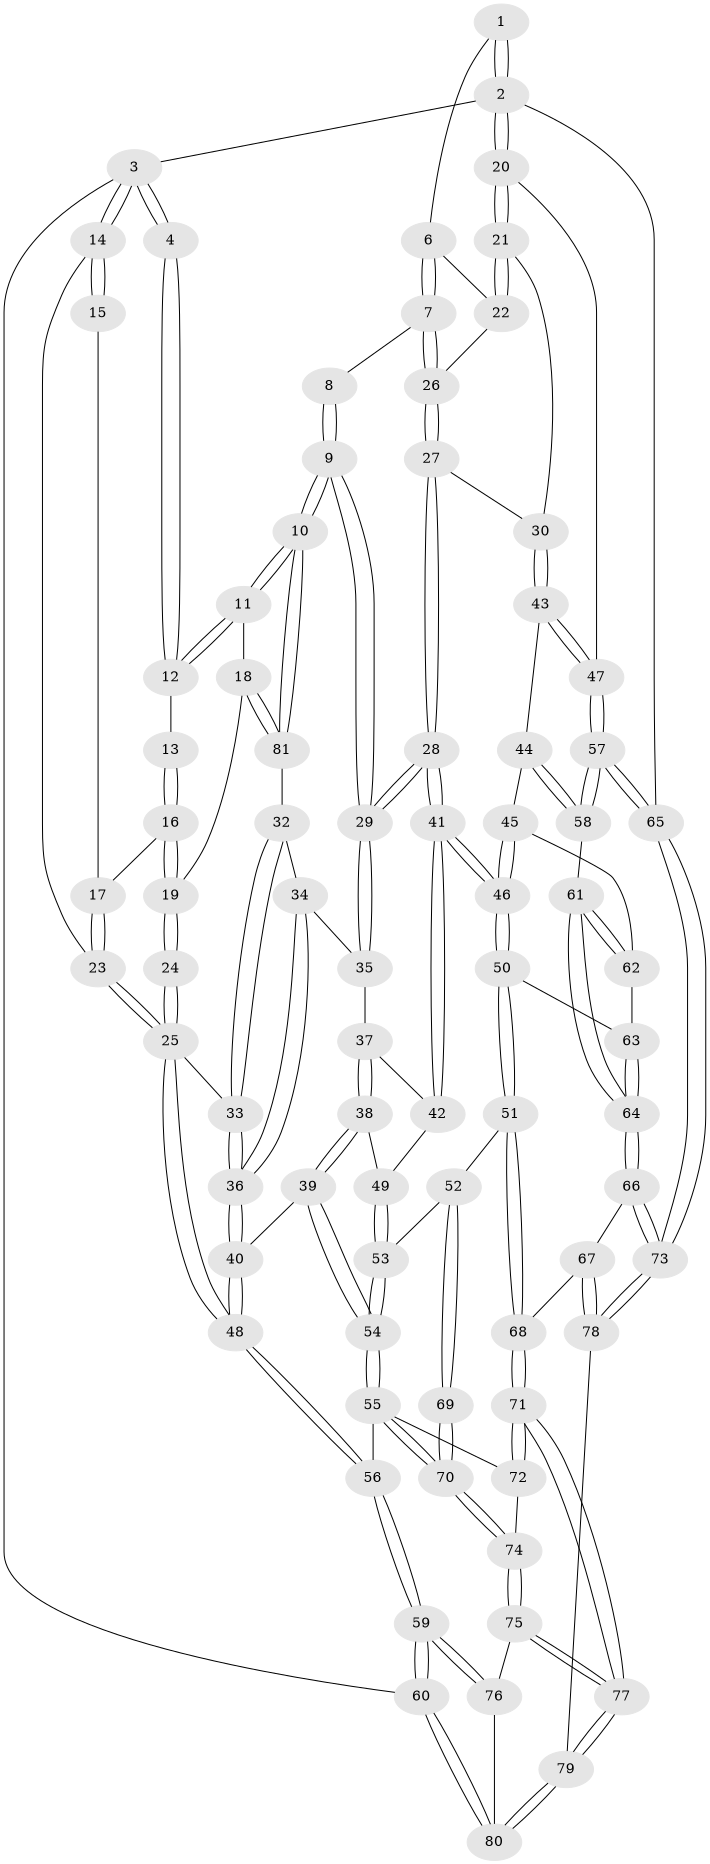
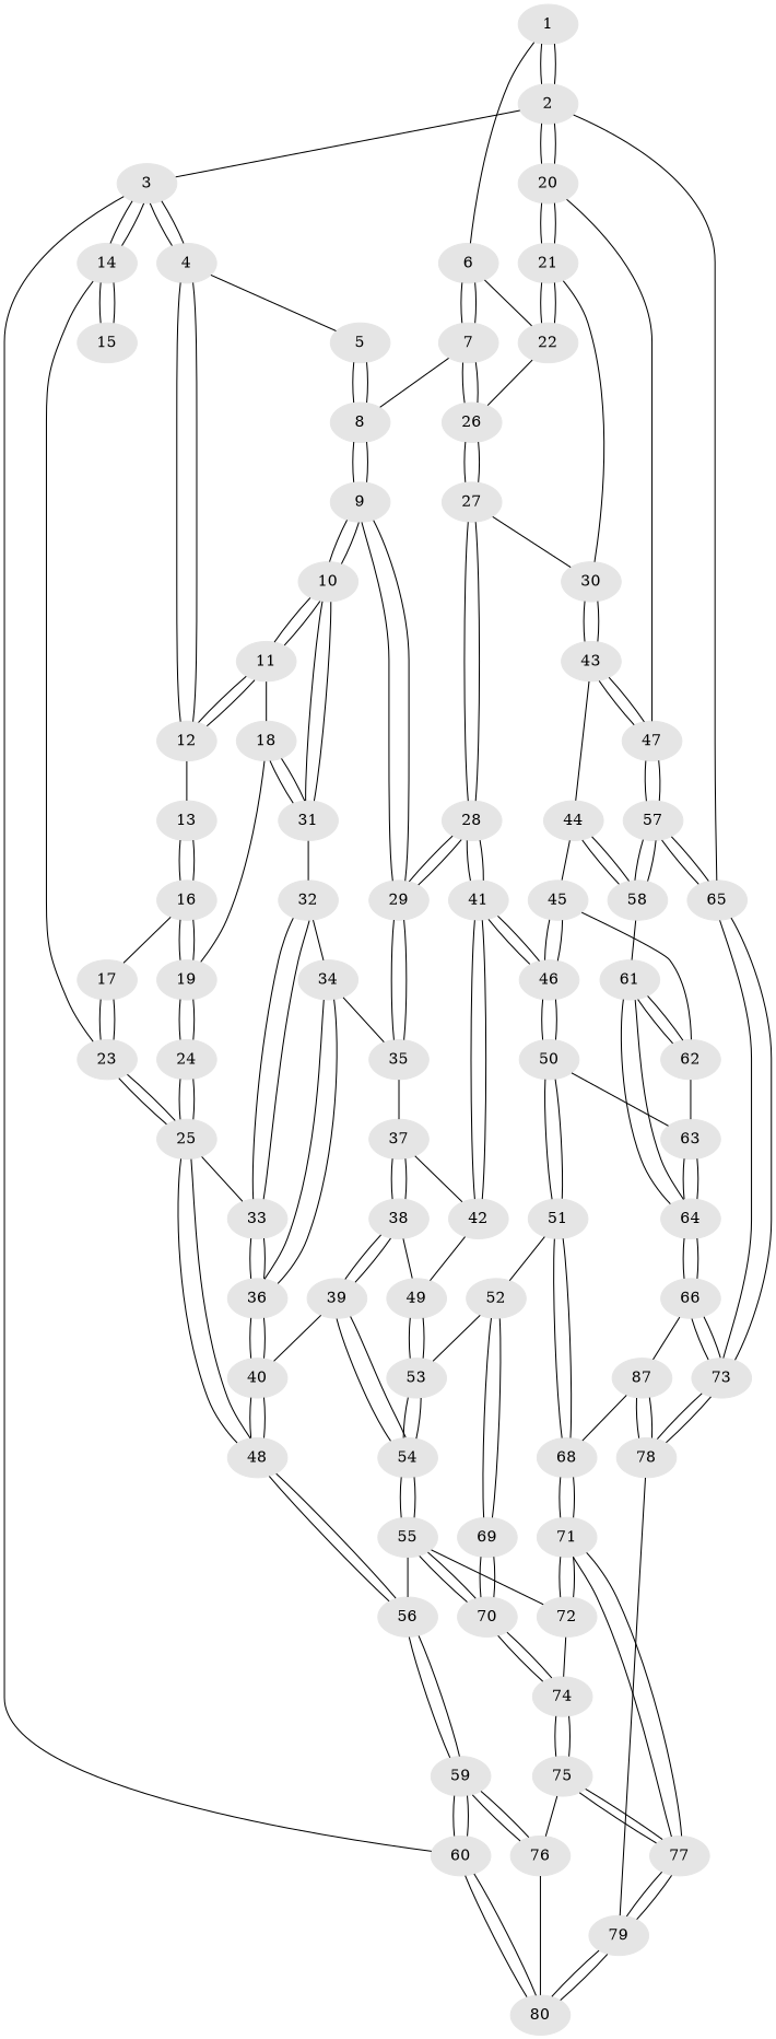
  graph {
    node [color=gray90 style=filled]
    1
    2
    6
    3
    20
    65
    7
    22
    4
    14
    60
    21
    47
    73
+   5
    12
    15
    23
    80
    8
    13
    9
    26
    27
    10
    29
    11
-   31 [label=81]
+   31
    35
    18
    32
    19
    16
    17
    25
    24
    30
    57
    43
    33
    48
    36
    56
    28
    41
    42
    46
    37
    44
    34
    40
    38
    39
    49
    54
    53
    55
    50
    45
    58
    62
    61
    63
    51
    59
    52
    68
    64
    69
    71
    70
    72
    74
    76
    66
-   67
+   67 [label=87]
    78
    79
    77
    75
    1 -- 2
    1 -- 2
    1 -- 6
    2 -- 3
    2 -- 20
    2 -- 20
    2 -- 65
    6 -- 7
    6 -- 7
    6 -- 22
    3 -- 4
    3 -- 4
    3 -- 14
    3 -- 14
    3 -- 60
    20 -- 21
    20 -- 21
    20 -- 47
    65 -- 73
    65 -- 73
    7 -- 8
    7 -- 26
    7 -- 26
    22 -- 26
+   4 -- 5
    4 -- 12
    4 -- 12
    14 -- 15
    14 -- 15
    14 -- 23
    60 -- 80
    60 -- 80
    21 -- 22
    21 -- 22
    21 -- 30
    47 -- 57
    47 -- 57
    73 -- 78
    73 -- 78
+   5 -- 8
+   5 -- 8
    12 -- 13
-   15 -- 17
    23 -- 25
    23 -- 25
    8 -- 9
    8 -- 9
    13 -- 16
    13 -- 16
    9 -- 10
    9 -- 10
    9 -- 29
    9 -- 29
    26 -- 27
    26 -- 27
    27 -- 30
    27 -- 28
    27 -- 28
    10 -- 11
    10 -- 11
    10 -- 31
    10 -- 31
    29 -- 35
    29 -- 35
    11 -- 12
    11 -- 12
    11 -- 18
    31 -- 32
    35 -- 37
    18 -- 31
    18 -- 31
    18 -- 19
    32 -- 33
    32 -- 33
    32 -- 34
    19 -- 24
    19 -- 24
    16 -- 19
    16 -- 19
    16 -- 17
    17 -- 23
    17 -- 23
    25 -- 33
    25 -- 48
    25 -- 48
    24 -- 25
    24 -- 25
    30 -- 43
    30 -- 43
    57 -- 65
    57 -- 65
    57 -- 58
    57 -- 58
    43 -- 47
    43 -- 47
    43 -- 44
    33 -- 36
    33 -- 36
    48 -- 56
    48 -- 56
    36 -- 40
    36 -- 40
    56 -- 59
    56 -- 59
    28 -- 29
    28 -- 29
    28 -- 41
    28 -- 41
    41 -- 42
    41 -- 42
    41 -- 46
    41 -- 46
    42 -- 49
    46 -- 50
    46 -- 50
    37 -- 42
    37 -- 38
    37 -- 38
    44 -- 45
    44 -- 58
    44 -- 58
    34 -- 35
    34 -- 36
    34 -- 36
    40 -- 48
    40 -- 48
    38 -- 39
    38 -- 39
    38 -- 49
    39 -- 40
    39 -- 54
    39 -- 54
    49 -- 53
    49 -- 53
    54 -- 55
    54 -- 55
    53 -- 54
    53 -- 54
    55 -- 56
    55 -- 70
    55 -- 70
    55 -- 72
    50 -- 63
    50 -- 51
    50 -- 51
    45 -- 46
    45 -- 46
    45 -- 62
    58 -- 61
    62 -- 63
    61 -- 62
    61 -- 62
    61 -- 64
    61 -- 64
    63 -- 64
    63 -- 64
    51 -- 52
    51 -- 68
    51 -- 68
    59 -- 60
    59 -- 60
    59 -- 76
    59 -- 76
    52 -- 53
    52 -- 69
    52 -- 69
    68 -- 71
    68 -- 71
    64 -- 66
    64 -- 66
    69 -- 70
    69 -- 70
    71 -- 72
    71 -- 72
    71 -- 77
    71 -- 77
    70 -- 74
    70 -- 74
    72 -- 74
    74 -- 75
    74 -- 75
    76 -- 80
    66 -- 73
    66 -- 73
    66 -- 67
    67 -- 68
    67 -- 78
    67 -- 78
    78 -- 79
    79 -- 80
    79 -- 80
    77 -- 79
    77 -- 79
    75 -- 76
    75 -- 77
    75 -- 77
  }
